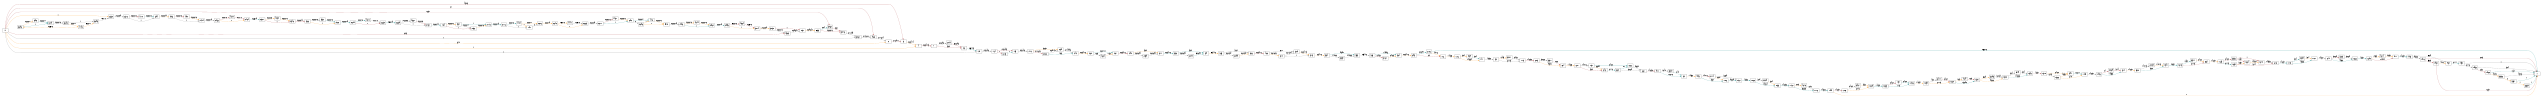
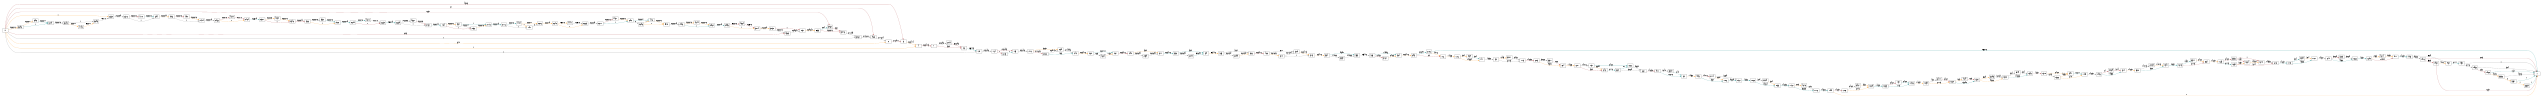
  digraph {
    rankdir=LR
    node [shape=rectangle]
    edge [color=darkorange]
    2
    3
    4
    7
    28
    2019
    120
    164
    185
    3115
    218
    239
    2022
    242
    260
    281
    4624
    290
    311
    2059
    338
    359
    2079
    365
    386
    2099
    488
    509
    3141
    515
    534
    555
    3357
    563
    584
    3181
    695
    716
    2108
    726
    1
    747
    2139
    752
    773
    3201
    803
    824
    3377
    827
    848
    2157
    860
    866
    881
    911
    932
    3397
    995
    1016
    2174
    1031
    1082
    1133
    2229
    1157
    1178
    4678
    1199
    1208
    1229
    3437
    1235
    1256
    3457
    1259
    1280
    3477
    1301
    4644
    1322
    3295
    1343
    2249
    1370
    1388
    1391
    1409
    1493
    1514
    2269
    1520
    1541
    2289
    1613
    1634
    3517
    1643
    1652
    3523
    1664
    1673
    1670
    1700
    1721
    2329
    1847
    1868
    3315
    1890
    1911
    4814
    1913
    1918
    1934
    1931
    1950
    1965
    1982
    3336
    3337
    3659
    1983
    2330
    2372
    2394
    4170
    2403
    2424
    4190
    2463
    2484
    4210
    2527
    2548
    4230
    2566
    2587
    4250
    2609
    2630
    4270
    2639
    2731
    4361
    2734
    2758
    4381
    2775
    2776
    2797
    4404
    2806
    2842
    2863
    4441
    2871
    2892
    4461
    2896
    4478
    2940
    2946
    2982
    4544
    2993
    3014
    4564
    3030
    3051
    4583
    3055
    3062
    3076
    3081
    3698
    3719
    4698
    3845
    3893
    4745
    0
    2 -> 3 [color=brown label=278971]
    3 -> 4 [label=283474]
    4 -> 7 [color=brown label=283475]
    7 -> 28 [color=brown label=582]
    7 -> 2019 [color=gray40 label=282893]
    28 -> 120 [color=teal label=283475]
    2019 -> 28 [color=brown label=282893]
    120 -> 164 [color=gray40 label=283476]
    164 -> 185 [color=brown label=283475]
    164 -> 3115 [color=brown label=1]
    185 -> 218 [color=gray40 label=283476]
    3115 -> 185 [color=teal label=1]
    218 -> 239 [label=5851]
    218 -> 2022 [color=brown label=277625]
    239 -> 242 [color=gray40 label=274993]
    2022 -> 239 [color=gray40 label=269142]
    2022 -> 242 [color=teal label=8483]
    242 -> 260 [label=283476]
    260 -> 281 [color=teal label=282711]
    260 -> 4624 [color=gray40 label=765]
    281 -> 290 [color=brown label=283476]
    4624 -> 281 [label=765]
    290 -> 311 [label=582]
    290 -> 2059 [color=gray40 label=282894]
    311 -> 338 [color=teal label=283476]
    2059 -> 311 [color=gray40 label=282894]
    338 -> 359 [color=teal label=582]
    338 -> 2079 [color=gray40 label=282894]
    359 -> 365 [label=283476]
    2079 -> 359 [color=teal label=282894]
    365 -> 386 [color=gray40 label=582]
    365 -> 2099 [color=gray40 label=282894]
    386 -> 488 [color=brown label=283476]
    2099 -> 386 [label=282894]
    488 -> 509 [color=gray40 label=1671]
    488 -> 3141 [label=281805]
    509 -> 515 [label=283475]
    3141 -> 509 [color=gray40 label=281804]
    3141 -> 515 [color=gray40 label=1]
    515 -> 534 [label=283476]
    534 -> 555 [color=teal label=9390]
    534 -> 3357 [color=gray40 label=274086]
    555 -> 563 [color=gray40 label=283476]
    3357 -> 555 [color=gray40 label=274086]
    563 -> 584 [color=teal label=274993]
    563 -> 3181 [color=brown label=8483]
    584 -> 695 [label=283476]
    3181 -> 584 [label=8483]
    695 -> 716 [color=brown label=582]
    695 -> 2108 [color=teal label=282894]
    716 -> 726 [label=14658]
    2108 -> 716 [label=14076]
    2108 -> 1 [color=teal label=268818]
    726 -> 747 [label=14334]
    726 -> 2139 [label=324]
    747 -> 752 [color=gray40 label=14658]
    2139 -> 747 [color=teal label=324]
    752 -> 773 [color=gray40 label=6175]
    752 -> 3201 [label=8483]
    773 -> 803 [color=brown label=14658]
    3201 -> 773 [color=gray40 label=8483]
    803 -> 824 [label=9390]
    803 -> 3377 [color=gray40 label=5268]
    824 -> 827 [label=14658]
    3377 -> 824 [color=brown label=5268]
    827 -> 848 [color=brown label=582]
    827 -> 2157 [color=gray40 label=14076]
    848 -> 860 [color=teal label=6176]
    2157 -> 848 [label=5594]
    2157 -> 866 [color=teal label=8482]
    860 -> 866 [color=teal label=907]
    860 -> 881 [color=gray40 label=5269]
    866 -> 881 [color=gray40 label=9389]
    881 -> 911 [color=brown label=14658]
    911 -> 932 [color=teal label=12818]
    911 -> 3397 [color=gray40 label=1840]
    932 -> 995 [label=14658]
    3397 -> 932 [color=teal label=1840]
    995 -> 1016 [color=teal label=582]
    995 -> 2174 [color=brown label=14076]
    1016 -> 1031 [color=teal label=9389]
    2174 -> 1016 [label=8807]
    2174 -> 1031 [color=gray40 label=5269]
    1031 -> 1082 [color=teal label=14658]
    1082 -> 1133 [color=teal label=14334]
    1082 -> 2229 [color=gray40 label=324]
    1133 -> 1157 [color=teal label=14658]
    2229 -> 1133 [label=324]
    1157 -> 1178 [color=teal label=13835]
    1157 -> 4678 [label=823]
    1178 -> 1199 [color=teal label=14658]
    4678 -> 1178 [color=gray40 label=823]
    1199 -> 1 [label=1]
    1199 -> 1208 [color=brown label=14657]
    1208 -> 1229 [label=6175]
    1208 -> 3437 [color=gray40 label=8482]
    1229 -> 1235 [color=teal label=14657]
    3437 -> 1229 [label=8482]
    1235 -> 1256 [color=teal label=6175]
    1235 -> 3457 [color=brown label=8482]
    1256 -> 1259 [label=14657]
    3457 -> 1256 [color=teal label=8482]
    1259 -> 1280 [label=6175]
    1259 -> 3477 [color=gray40 label=8482]
    1280 -> 1301 [color=teal label=13892]
    1280 -> 4644 [label=765]
    3477 -> 1280 [color=brown label=8482]
    1301 -> 1322 [label=9388]
    1301 -> 3295 [label=5269]
    4644 -> 1301 [color=brown label=765]
    1322 -> 1343 [color=teal label=14333]
    1322 -> 2249 [color=gray40 label=324]
    3295 -> 1322 [color=gray40 label=5269]
    1343 -> 1370 [color=brown label=14657]
    2249 -> 1343 [color=gray40 label=324]
    1370 -> 1388 [color=gray40 label=6175]
    1370 -> 1391 [label=8482]
    1388 -> 1391 [label=4335]
    1388 -> 1409 [label=1840]
    1391 -> 1409 [color=teal label=12817]
    1409 -> 1493 [color=gray40 label=14657]
    1493 -> 1514 [color=teal label=14333]
    1493 -> 2269 [color=brown label=324]
    1514 -> 1520 [label=14657]
    2269 -> 1514 [color=brown label=324]
    1520 -> 1541 [color=teal label=582]
    1520 -> 2289 [color=gray40 label=14075]
    1541 -> 1613 [color=teal label=14657]
    2289 -> 1541 [label=14075]
    1613 -> 1634 [color=brown label=6175]
    1613 -> 3517 [color=teal label=8482]
    1634 -> 1643 [label=14657]
    3517 -> 1634 [label=8482]
    1643 -> 1652 [color=teal label=6175]
    1643 -> 3523 [color=brown label=8482]
    1652 -> 1664 [label=5851]
    1652 -> 1673 [color=brown label=324]
    3523 -> 1664 [color=brown label=8481]
    3523 -> 1670 [color=brown label=1]
    1664 -> 1670 [label=14332]
    1673 -> 1700 [color=teal label=14657]
    1670 -> 1673 [color=gray40 label=14333]
    1700 -> 1721 [color=teal label=14333]
    1700 -> 2329 [color=teal label=324]
    1721 -> 1847 [color=gray40 label=14657]
    2329 -> 1721 [label=324]
    1847 -> 1868 [color=teal label=9388]
    1847 -> 3315 [color=brown label=5269]
    1868 -> 1890 [color=teal label=14657]
    3315 -> 1868 [color=gray40 label=5269]
    1890 -> 1911 [color=brown label=11994]
    1890 -> 4814 [label=2663]
    1911 -> 1913 [color=teal label=14657]
    4814 -> 1911 [label=2663]
    1913 -> 1918 [color=gray40 label=9388]
    1913 -> 1934 [color=gray40 label=5269]
    1918 -> 1 [color=brown label=823]
    1918 -> 1931 [color=brown label=8565]
    1934 -> 1950 [color=teal label=6177]
    1931 -> 1 [color=brown label=7657]
    1931 -> 1934 [label=908]
    1950 -> 1 [color=gray40 label=1]
    1950 -> 1965 [color=gray40 label=6176]
    1965 -> 1 [color=gray40 label=324]
    1965 -> 1982 [color=brown label=5852]
    1982 -> 1 [color=teal label=1347]
    1982 -> 3336 [label=4505]
    3336 -> 1 [color=gray40 label=4503]
    3336 -> 3337 [label=2]
    3337 -> 1 [color=teal label=1]
    3337 -> 3659 [label=1]
    3659 -> 1 [color=teal label=1]
    1983 -> 2 [color=gray40 label=277624]
    2330 -> 2372 [color=gray40 label=268819]
    2372 -> 2394 [color=gray40 label=1]
    2372 -> 4170 [color=brown label=268818]
    2394 -> 2403 [label=268819]
    4170 -> 2394 [color=teal label=268818]
    2403 -> 2424 [color=gray40 label=1]
    2403 -> 4190 [color=brown label=268818]
    2424 -> 2463 [color=gray40 label=268819]
    4190 -> 2424 [label=268818]
    2463 -> 2484 [label=1]
    2463 -> 4210 [color=brown label=268818]
    2484 -> 2527 [color=teal label=268819]
    4210 -> 2484 [color=brown label=268818]
    2527 -> 2548 [color=brown label=1]
    2527 -> 4230 [label=268818]
    2548 -> 2566 [color=brown label=268819]
    4230 -> 2548 [label=268818]
    2566 -> 2587 [label=1]
    2566 -> 4250 [color=gray40 label=268818]
    2587 -> 2609 [color=teal label=268819]
    4250 -> 2587 [color=teal label=268818]
    2609 -> 2630 [color=brown label=1]
    2609 -> 4270 [color=teal label=268818]
    2630 -> 2639 [color=teal label=268819]
    4270 -> 2630 [color=gray40 label=268818]
    2639 -> 2731 [color=gray40 label=1]
    2639 -> 4361 [color=gray40 label=268818]
    2731 -> 2734 [color=teal label=268819]
    4361 -> 2731 [color=brown label=268818]
    2734 -> 2758 [color=brown label=1]
    2734 -> 4381 [label=268818]
    2758 -> 2775 [label=268818]
    4381 -> 2758 [color=gray40 label=268817]
    4381 -> 2775 [color=teal label=1]
    2775 -> 2776 [color=teal label=268819]
    2776 -> 2797 [color=gray40 label=1]
    2776 -> 4404 [color=teal label=268818]
    2797 -> 2806 [color=gray40 label=2]
    4404 -> 2797 [label=1]
    4404 -> 2806 [label=268817]
    2806 -> 2842 [label=268819]
    2842 -> 2863 [label=1]
    2842 -> 4441 [label=268818]
    2863 -> 2871 [color=gray40 label=268819]
    4441 -> 2863 [color=gray40 label=268818]
    2871 -> 2892 [color=teal label=1]
    2871 -> 4461 [color=brown label=268818]
    2892 -> 2896 [color=gray40 label=2]
    2892 -> 4478 [color=teal label=268817]
    4461 -> 2892 [label=268818]
    2896 -> 4478 [label=1]
    2896 -> 2940 [label=1]
    4478 -> 2940 [label=268818]
    2940 -> 2946 [color=gray40 label=268819]
    2946 -> 2982 [color=teal label=1]
    2946 -> 4544 [label=268818]
    2982 -> 2993 [color=teal label=268819]
    4544 -> 2982 [label=268818]
    2993 -> 3014 [label=1]
    2993 -> 4564 [color=brown label=268818]
    3014 -> 3030 [label=268819]
    4564 -> 3014 [color=brown label=268818]
    3030 -> 3051 [color=brown label=1]
    3030 -> 4583 [color=gray40 label=268818]
    3051 -> 3055 [label=269642]
    4583 -> 3051 [color=gray40 label=269641]
    3055 -> 3062 [color=teal label=824]
    3055 -> 3076 [color=brown label=268818]
    3062 -> 3076 [color=brown label=8481]
    3076 -> 3081 [color=gray40 label=277299]
    3081 -> 1983 [color=gray40 label=277300]
    3698 -> 3719 [color=teal label=1]
    3698 -> 4698 [label=268817]
    3719 -> 3845 [color=gray40 label=268818]
    4698 -> 3719 [color=teal label=268817]
    3845 -> 3893 [color=gray40 label=1]
    3845 -> 4745 [label=268817]
    3893 -> 2330 [color=gray40 label=268818]
    4745 -> 3893 [label=268817]
    0 -> 2 [label=1347]
    0 -> 3 [color=brown label=4503]
    0 -> 4 [label=1]
    0 -> 120 [color=gray40 label=1]
    0 -> 1983 [color=brown label=324]
    0 -> 2330 [label=1]
    0 -> 4583 [color=brown label=823]
    0 -> 3062 [color=brown label=7657]
    0 -> 3081 [color=gray40 label=1]
-   4745 -> 3698 [label=268818]
+   0 -> 3698 [label=268818]
  }
